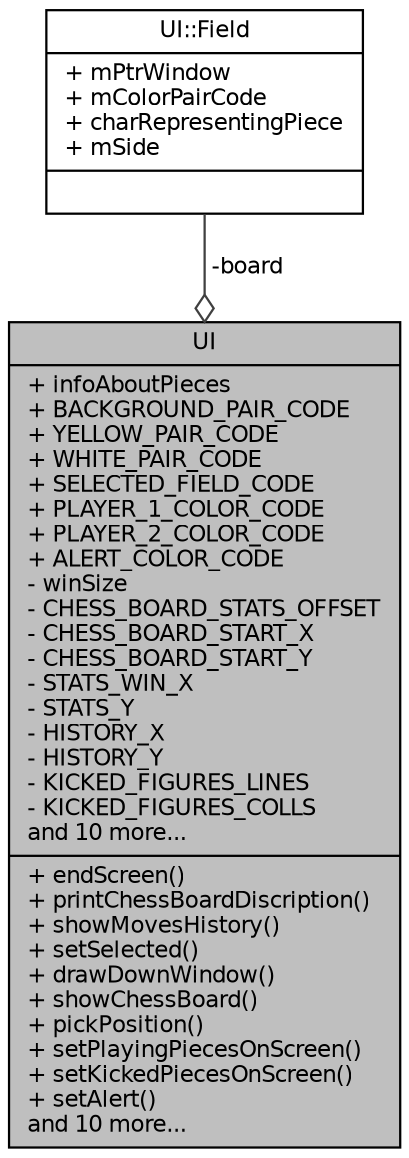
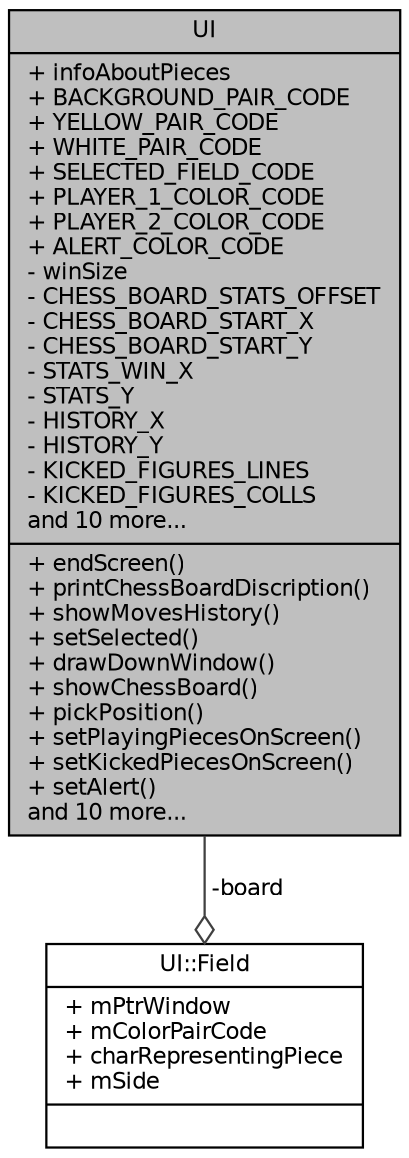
  digraph {
    node [color=black fontname=Helvetica fontsize=10 shape=record style=filled]
    n1 [fillcolor=grey75 fontcolor=black height=0.2 label="{UI\n|+ infoAboutPieces\l+ BACKGROUND_PAIR_CODE\l+ YELLOW_PAIR_CODE\l+ WHITE_PAIR_CODE\l+ SELECTED_FIELD_CODE\l+ PLAYER_1_COLOR_CODE\l+ PLAYER_2_COLOR_CODE\l+ ALERT_COLOR_CODE\l- winSize\l- CHESS_BOARD_STATS_OFFSET\l- CHESS_BOARD_START_X\l- CHESS_BOARD_START_Y\l- STATS_WIN_X\l- STATS_Y\l- HISTORY_X\l- HISTORY_Y\l- KICKED_FIGURES_LINES\l- KICKED_FIGURES_COLLS\land 10 more...\l|+ endScreen()\l+ printChessBoardDiscription()\l+ showMovesHistory()\l+ setSelected()\l+ drawDownWindow()\l+ showChessBoard()\l+ pickPosition()\l+ setPlayingPiecesOnScreen()\l+ setKickedPiecesOnScreen()\l+ setAlert()\land 10 more...\l}" width=0.4]
    n2 [fillcolor=white height=0.2 label="{UI::Field\n|+ mPtrWindow\l+ mColorPairCode\l+ charRepresentingPiece\l+ mSide\l|}" width=0.4]
-   n2 -> n1 [arrowhead=odiamond color=grey25 fontname=Helvetica fontsize=10 label=" -board" labelfontname=Helvetica labelfontsize=10 style=solid]
+   n1 -> n2 [arrowhead=odiamond color=grey25 fontname=Helvetica fontsize=10 label=" -board" labelfontname=Helvetica labelfontsize=10 style=solid]
  }
